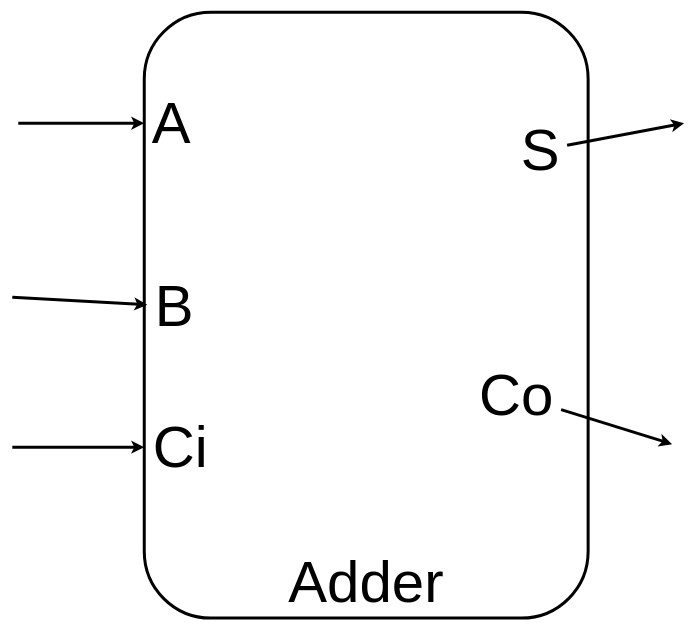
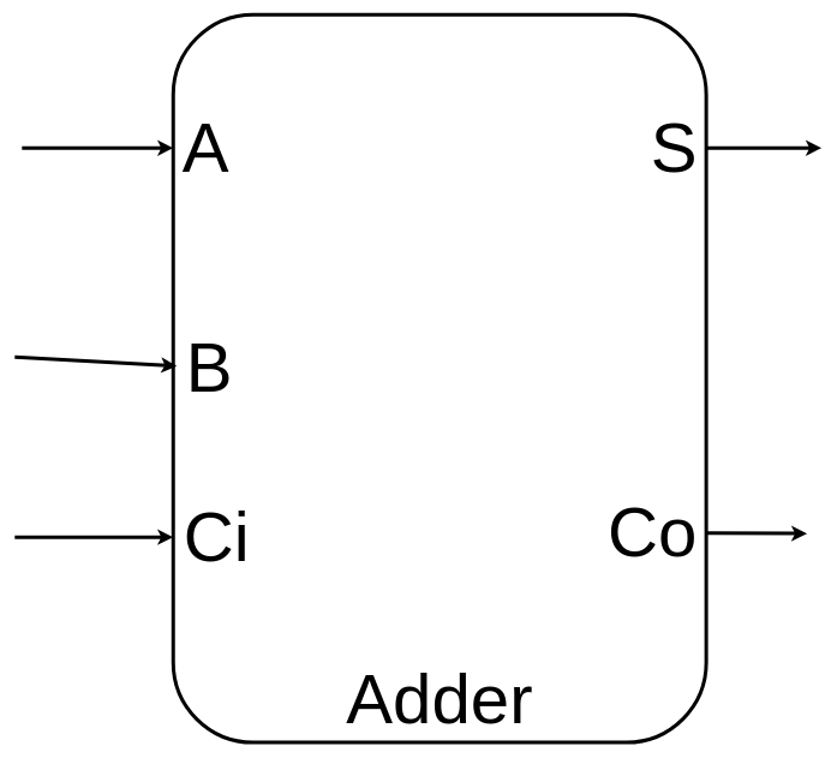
  <mxCell id="0" />
  <mxCell id="1" parent="0" />
  <mxCell id="2" value="Adder" style="rounded=1;whiteSpace=wrap;html=1;strokeWidth=5;fontSize=97;gradientColor=none;verticalAlign=bottom;" parent="1" vertex="1"><mxGeometry x="240" y="20" width="740" height="1010" as="geometry" /></mxCell>
  <mxCell id="3" style="edgeStyle=none;html=1;strokeWidth=5;" edge="1" parent="1" target="4"><mxGeometry relative="1" as="geometry"><mxPoint x="30" y="205" as="sourcePoint" /></mxGeometry></mxCell>
  <mxCell id="4" value="A" style="text;html=1;align=center;verticalAlign=middle;resizable=0;points=[];autosize=1;strokeColor=none;fillColor=none;fontSize=97;" parent="1" vertex="1"><mxGeometry x="240" y="140" width="90" height="130" as="geometry" /></mxCell>
  <mxCell id="5" style="edgeStyle=none;html=1;strokeWidth=5;" edge="1" parent="1" target="6"><mxGeometry relative="1" as="geometry"><mxPoint x="20" y="495" as="sourcePoint" /></mxGeometry></mxCell>
  <mxCell id="6" value="B" style="text;html=1;align=center;verticalAlign=middle;resizable=0;points=[];autosize=1;strokeColor=none;fillColor=none;fontSize=97;" parent="1" vertex="1"><mxGeometry x="245" y="445" width="90" height="130" as="geometry" /></mxCell>
  <mxCell id="7" style="edgeStyle=none;html=1;strokeWidth=5;" edge="1" parent="1" target="8"><mxGeometry relative="1" as="geometry"><mxPoint x="20" y="745" as="sourcePoint" /></mxGeometry></mxCell>
  <mxCell id="8" value="Ci" style="text;html=1;align=center;verticalAlign=middle;resizable=0;points=[];autosize=1;strokeColor=none;fillColor=none;fontSize=97;" parent="1" vertex="1"><mxGeometry x="240" y="680" width="120" height="130" as="geometry" /></mxCell>
  <mxCell id="9" style="edgeStyle=none;html=1;strokeWidth=5;" edge="1" parent="1" source="10"><mxGeometry relative="1" as="geometry"><mxPoint x="1140" y="205" as="targetPoint" /></mxGeometry></mxCell>
- <mxCell id="10" value="S" style="text;html=1;align=center;verticalAlign=middle;resizable=0;points=[];autosize=1;strokeColor=none;fillColor=none;fontSize=97;" parent="1" vertex="1"><mxGeometry x="855" y="185" width="90" height="130" as="geometry" /></mxCell>
+ <mxCell id="10" value="S" style="text;html=1;align=center;verticalAlign=middle;resizable=0;points=[];autosize=1;strokeColor=none;fillColor=none;fontSize=97;" parent="1" vertex="1"><mxGeometry x="890" y="140" width="90" height="130" as="geometry" /></mxCell>
  <mxCell id="11" style="edgeStyle=none;html=1;strokeWidth=5;" edge="1" parent="1" source="12"><mxGeometry relative="1" as="geometry"><mxPoint x="1120" y="740" as="targetPoint" /></mxGeometry></mxCell>
- <mxCell id="12" value="Co" style="text;html=1;align=center;verticalAlign=middle;resizable=0;points=[];autosize=1;strokeColor=none;fillColor=none;fontSize=97;" parent="1" vertex="1"><mxGeometry x="785" y="594" width="150" height="130" as="geometry" /></mxCell>
+ <mxCell id="12" value="Co" style="text;html=1;align=center;verticalAlign=middle;resizable=0;points=[];autosize=1;strokeColor=none;fillColor=none;fontSize=97;" parent="1" vertex="1"><mxGeometry x="830" y="674" width="150" height="130" as="geometry" /></mxCell>
